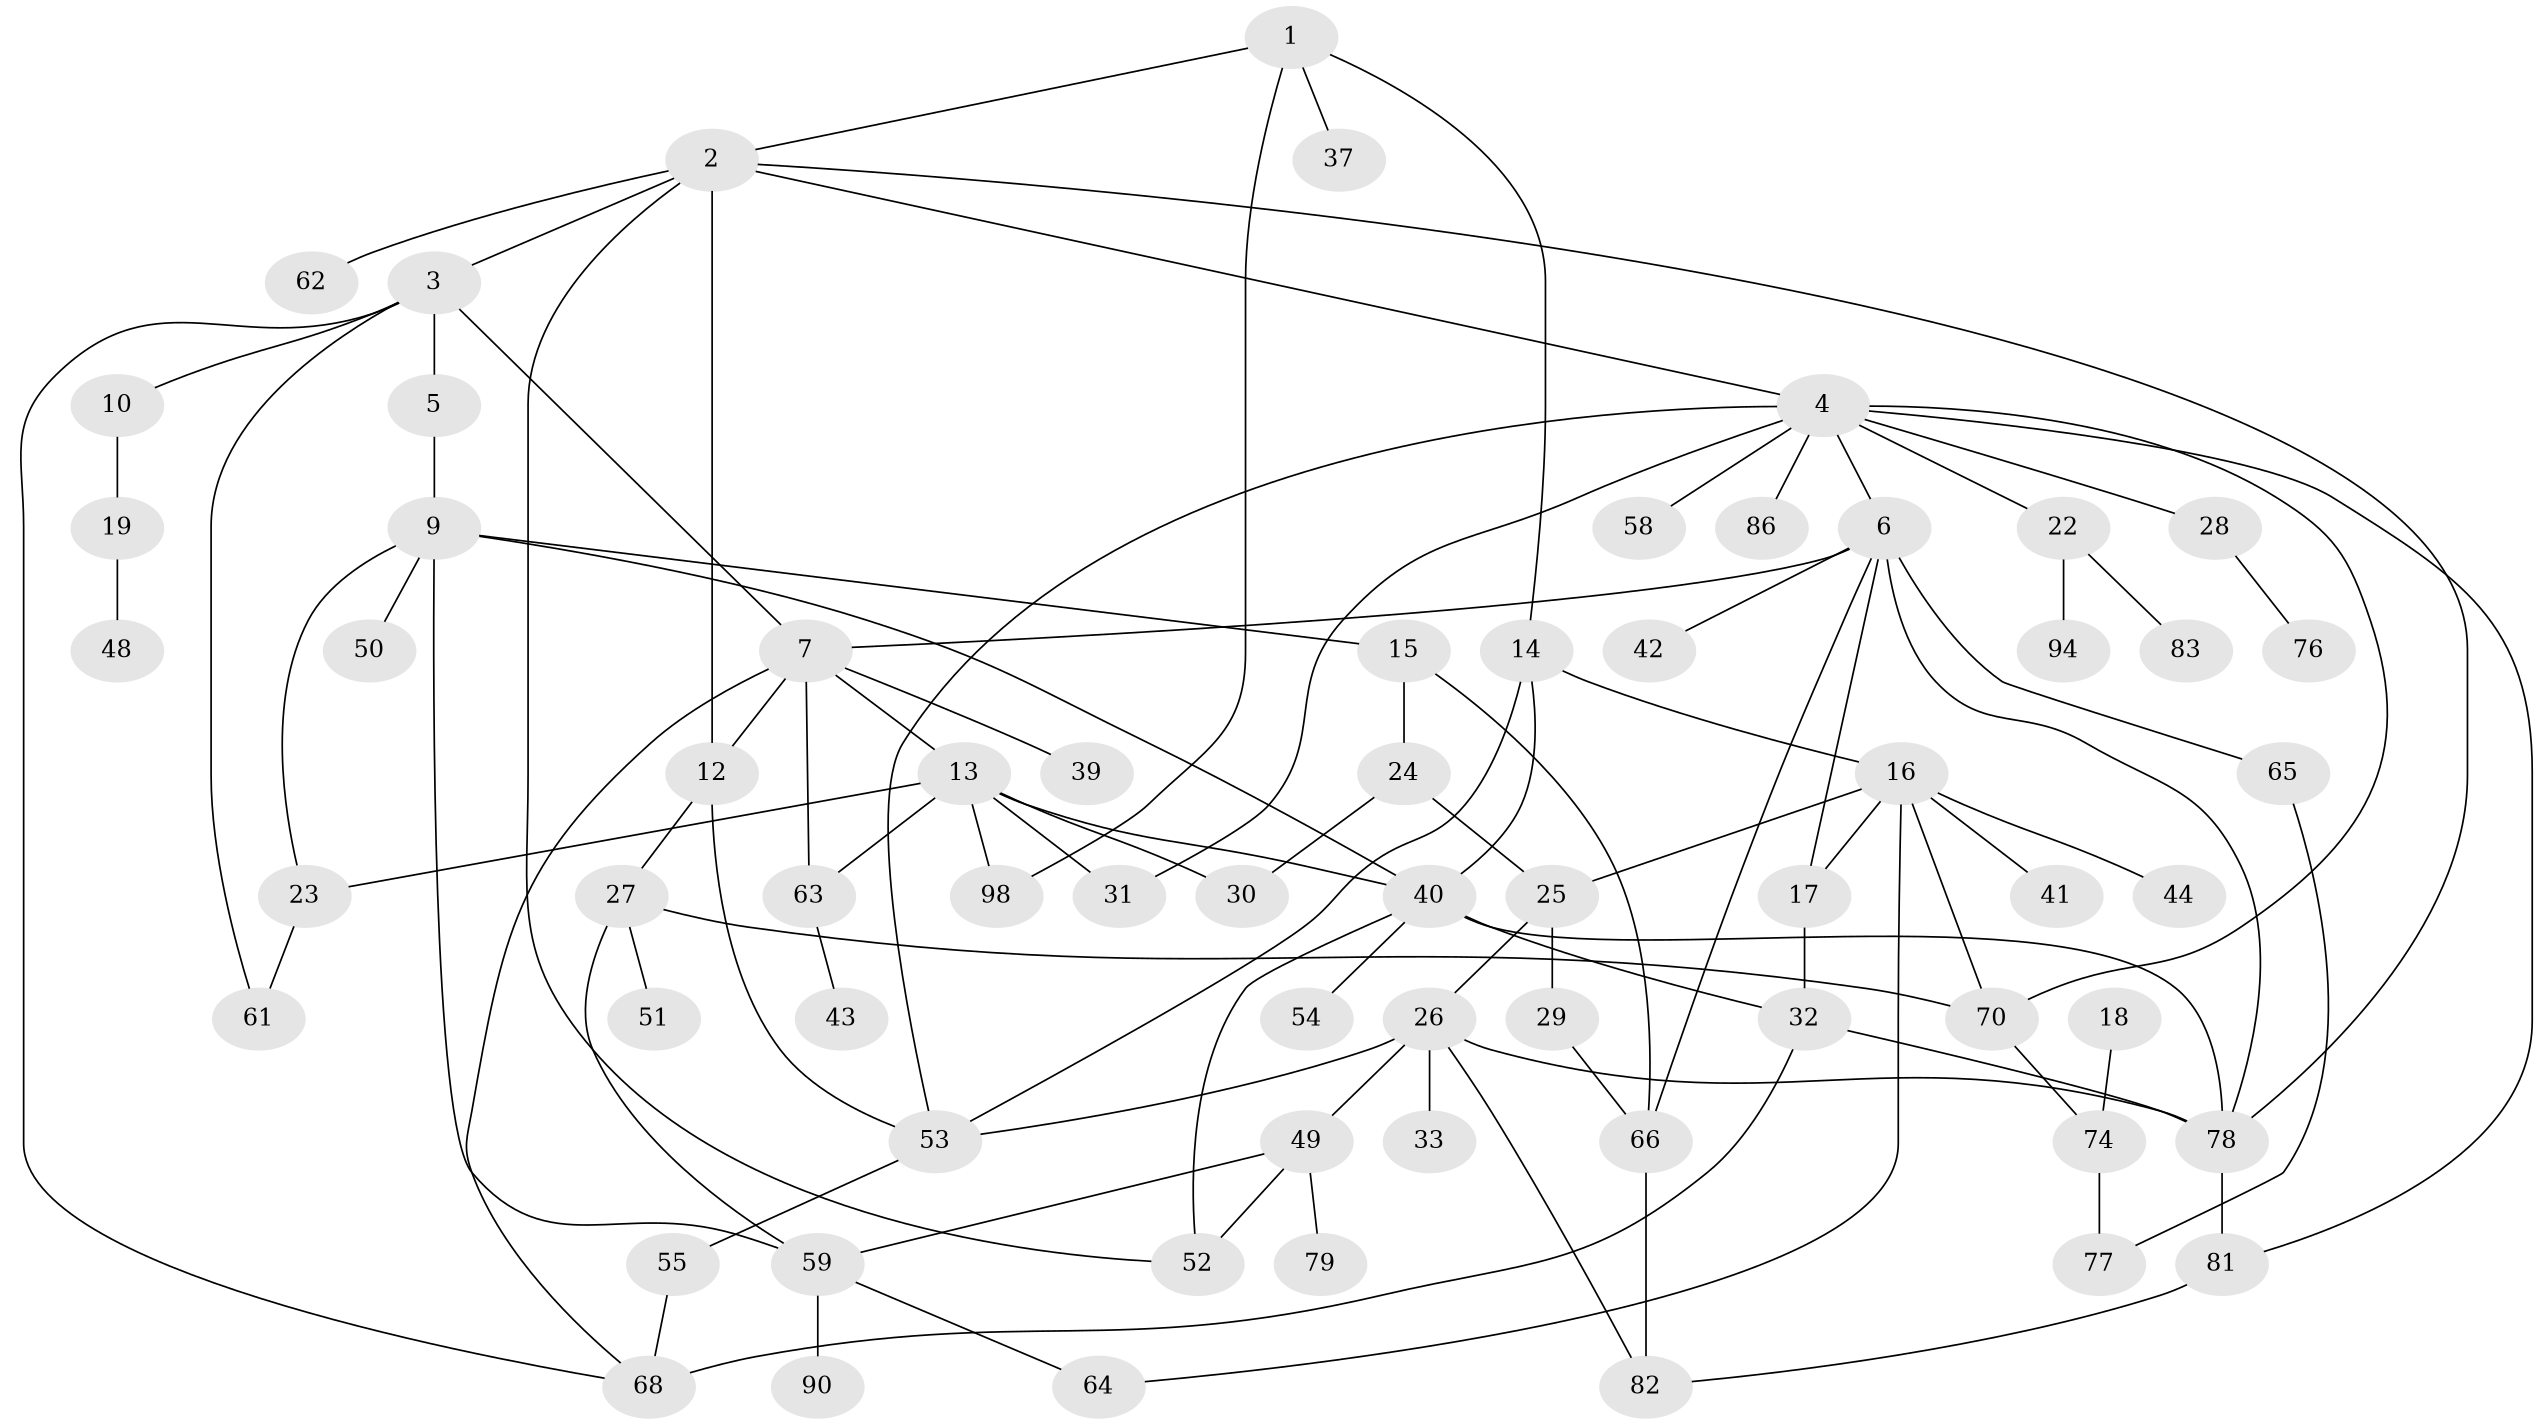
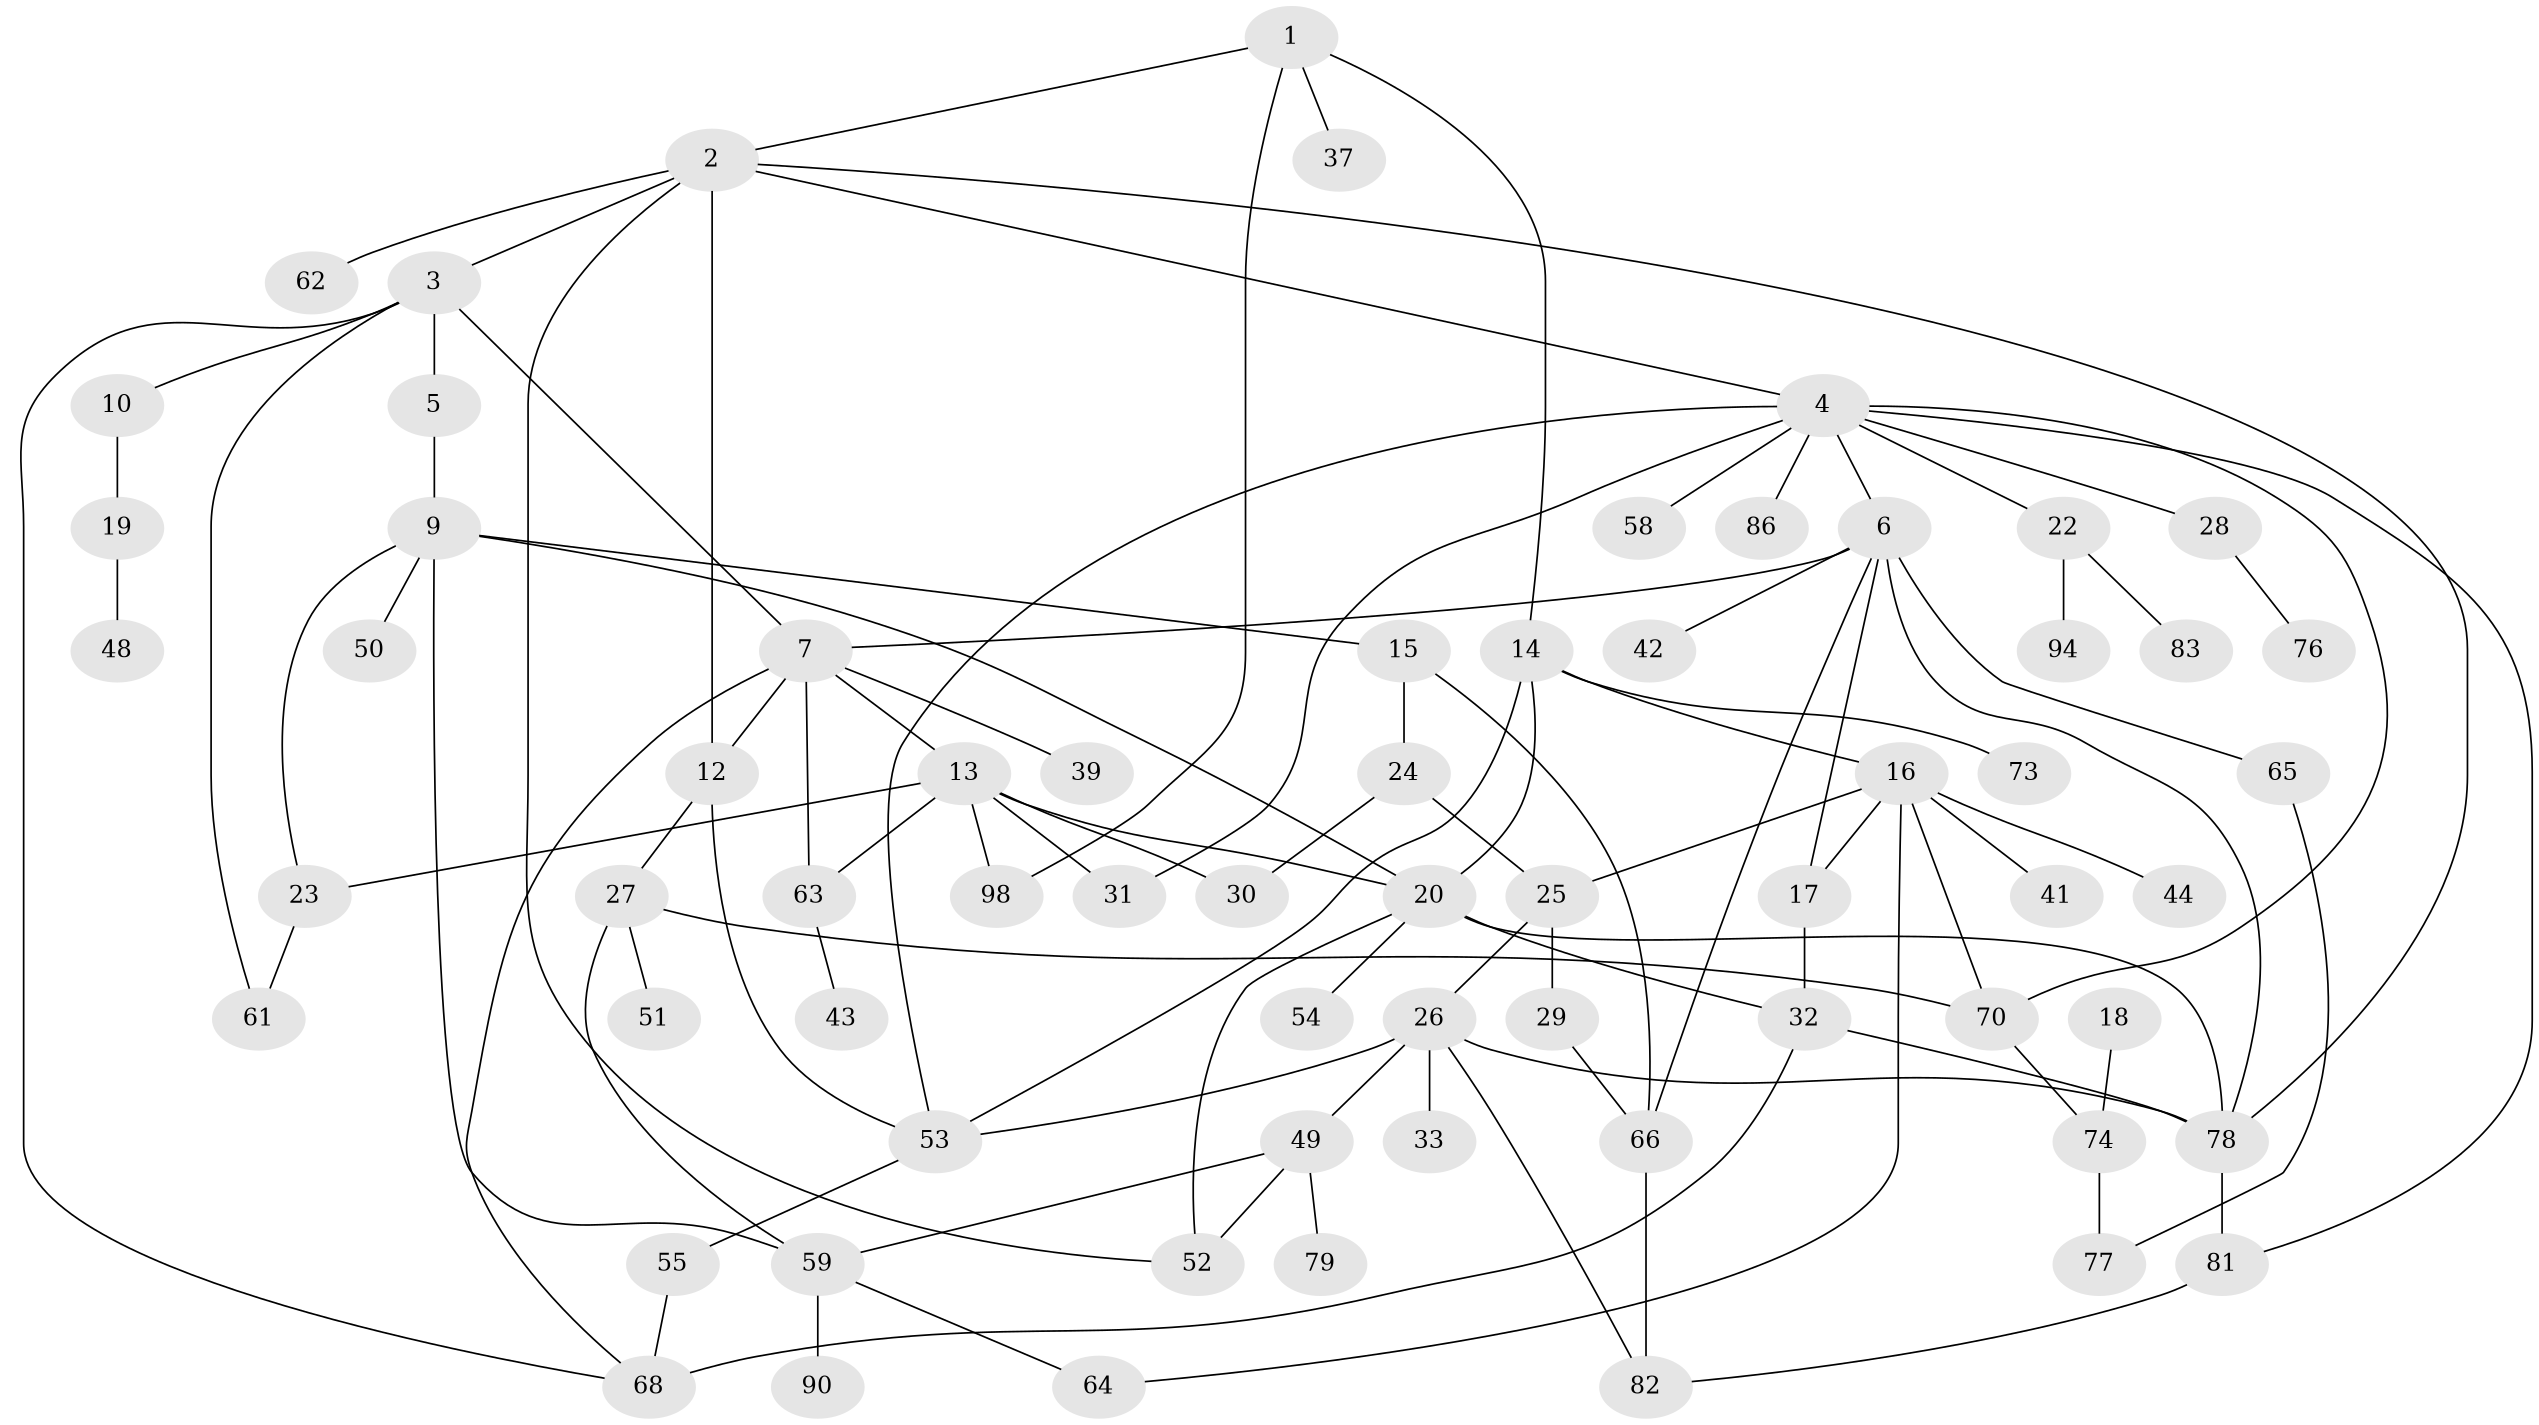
  graph {
    node [color=gray90 style=filled]
    1 [super="+45"]
    2 [super="+40"]
    14 [super="+36"]
    37
    n5 [label=98 super="+100"]
    3 [super="+89"]
    4 [super="+8"]
    12 [super="+21"]
    52 [super="+57"]
    62
    78 [super="+99"]
    53
-   20 [super="+67" label=40]
+   20 [super="+67"]
    16 [super="+80"]
+   73
    5
    7 [super="+47"]
    10
    61 [super="+75"]
    68
    6 [super="+11"]
    22
    28
    31 [super="+56"]
    58
    70 [super="+72"]
    81 [super="+96"]
    86 [super="+93"]
    27 [super="+95"]
    9 [super="+87"]
    13 [super="+92"]
    39
    63
    19 [super="+34"]
    17 [super="+84"]
    42
    65
    66 [super="+97"]
    83
    94
    76
    55 [super="+71"]
    74
    82 [super="+88"]
    15
    23
    50
    59 [super="+85"]
    32 [super="+38"]
    77
    30
    43
    24
    54
    64
    90
    48 [super="+60"]
    51
    25 [super="+46"]
    41
    44
    18
    26 [super="+69"]
    29 [super="+35"]
    33
    49 [super="+98"]
    79
    1 -- 2
    1 -- 14
    1 -- 37
    1 -- n5
    2 -- 3
    2 -- 4
    2 -- 12
    2 -- 52
    2 -- 62
    2 -- 78
    14 -- 53
    14 -- 20
    14 -- 16
+   14 -- 73
    3 -- 5
    3 -- 7
    3 -- 10
    3 -- 61
    3 -- 68
    4 -- 53
    4 -- 6
    4 -- 22
    4 -- 28
    4 -- 31
    4 -- 58
    4 -- 70
    4 -- 81
    4 -- 86
    12 -- 53
    12 -- 27
    78 -- 81
    53 -- 55
    20 -- 52
    20 -- 78
    20 -- 32
    20 -- 54
    16 -- 70
    16 -- 17
    16 -- 64
    16 -- 25
    16 -- 41
    16 -- 44
    5 -- 9
    7 -- 12
    7 -- 68
    7 -- 13
    7 -- 39
    7 -- 63
    10 -- 19
    6 -- 78
    6 -- 7
    6 -- 17
    6 -- 42
    6 -- 65
    6 -- 66
    22 -- 83
    22 -- 94
    28 -- 76
    70 -- 74
    81 -- 82
    27 -- 70
    27 -- 59
    27 -- 51
    9 -- 20
    9 -- 15
    9 -- 23
    9 -- 50
    9 -- 59
    13 -- n5
    13 -- 20
    13 -- 31
    13 -- 63
    13 -- 23
    13 -- 30
    63 -- 43
    19 -- 48
    17 -- 32
    65 -- 77
    66 -- 82
    55 -- 68
    74 -- 77
    15 -- 66
    15 -- 24
    23 -- 61
    59 -- 64
    59 -- 90
    32 -- 78
    32 -- 68
    24 -- 30
    24 -- 25
    25 -- 26
    25 -- 29
    18 -- 74
    26 -- 78
    26 -- 53
    26 -- 82
    26 -- 33
    26 -- 49
    29 -- 66
    49 -- 52
    49 -- 59
    49 -- 79
  }
